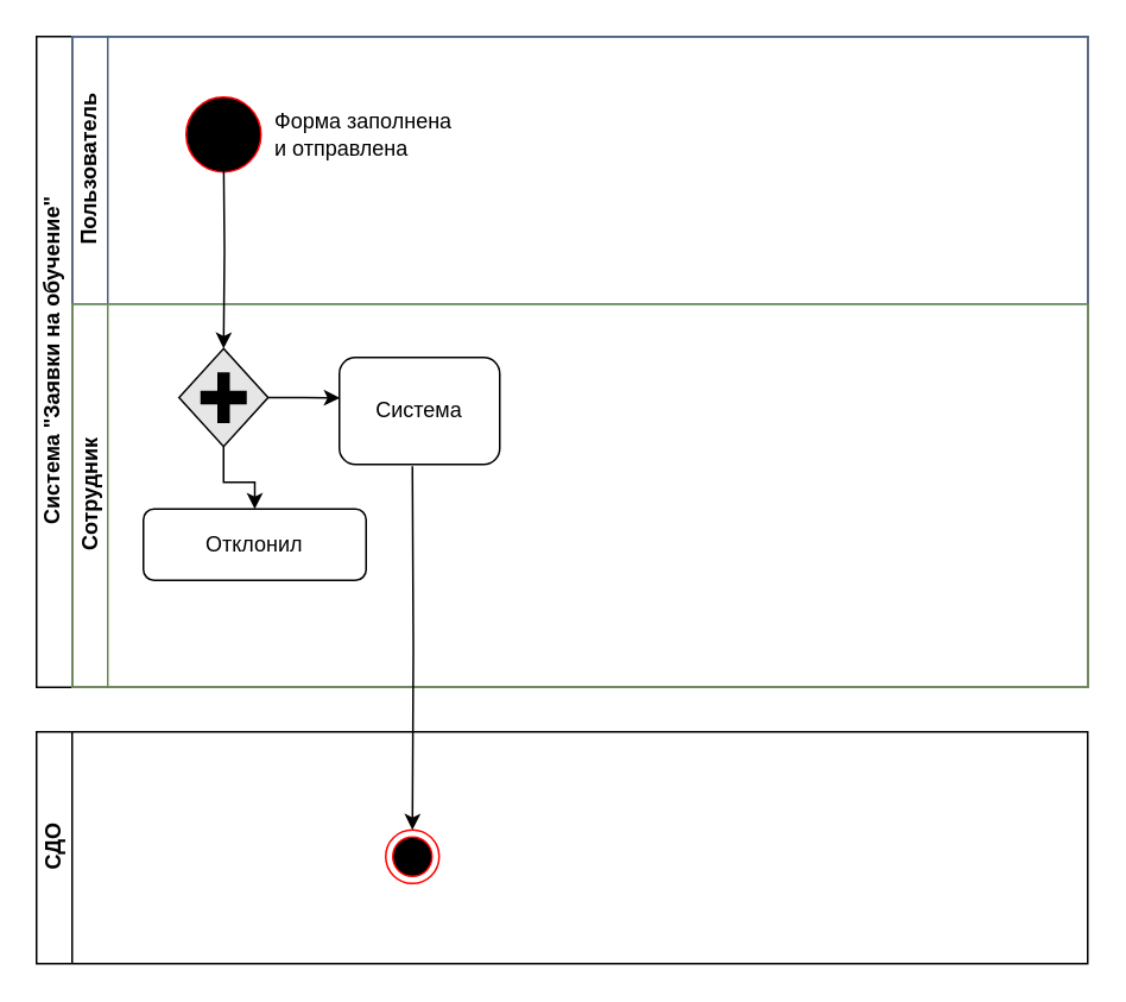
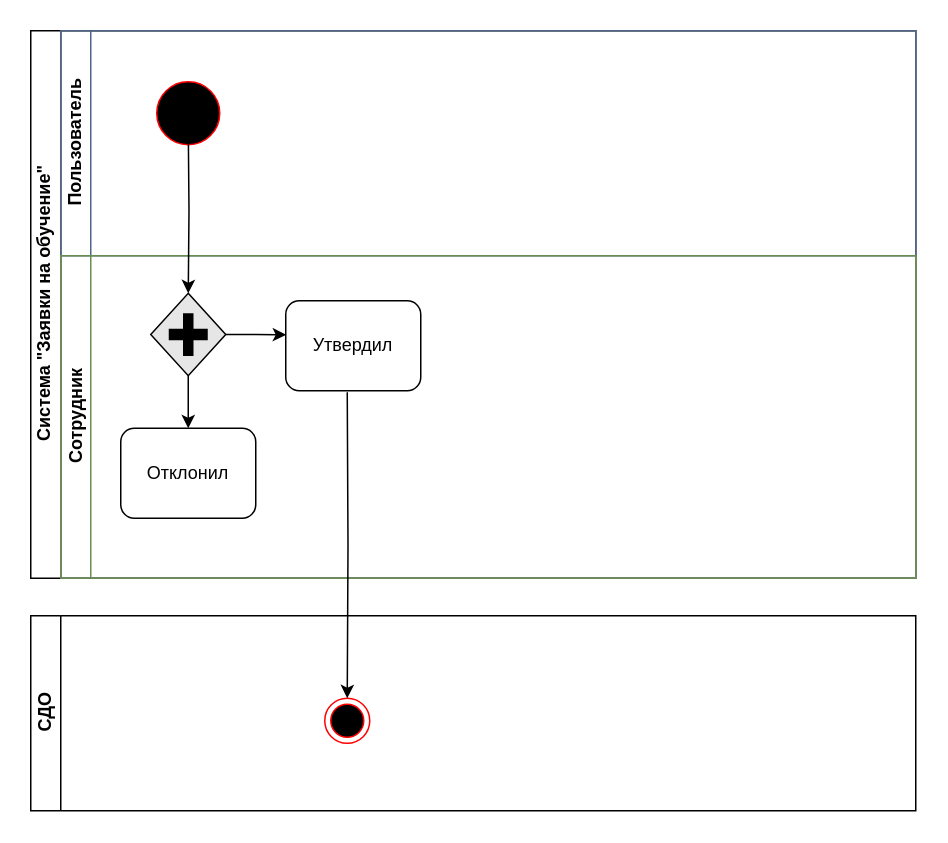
  <mxCell id="0" />
  <mxCell id="1" parent="0" />
  <mxCell id="2" value="Система &quot;Заявки на обучение&quot;" style="swimlane;html=1;childLayout=stackLayout;resizeParent=1;resizeParentMax=0;horizontal=0;startSize=20;horizontalStack=0;" parent="1" vertex="1"><mxGeometry x="20" y="20" width="590" height="365" as="geometry" /></mxCell>
  <mxCell id="3" value="Пользователь" style="swimlane;html=1;startSize=20;horizontal=0;fillColor=none;strokeColor=#4E668A;" parent="2" vertex="1"><mxGeometry x="20" width="570" height="150" as="geometry" /></mxCell>
  <mxCell id="4" value="" style="shape=startState;html=1;verticalLabelPosition=bottom;labelBackgroundColor=#ffffff;verticalAlign=top;align=center;outlineConnect=0;aspect=fixed;outline=standard;symbol=message;perimeter=ellipsePerimeter;fillColor=#000000;strokeColor=#ff0000;" parent="3" vertex="1"><mxGeometry x="60" y="30" width="50" height="50" as="geometry" /></mxCell>
- <mxCell id="5" value="Форма заполнена&amp;nbsp;&lt;div&gt;и отправлена&lt;/div&gt;" style="text;html=1;align=left;verticalAlign=middle;whiteSpace=wrap;rounded=0;" vertex="1" parent="3"><mxGeometry x="112" y="40" width="157" height="30" as="geometry" /></mxCell>
  <mxCell id="6" value="Сотрудник" style="swimlane;html=1;startSize=20;horizontal=0;fillColor=none;strokeColor=#688F51;" parent="2" vertex="1"><mxGeometry x="20" y="150" width="570" height="215" as="geometry"><mxRectangle x="20" y="215" width="1790" height="30" as="alternateBounds" /></mxGeometry></mxCell>
  <mxCell id="7" value="" style="edgeStyle=orthogonalEdgeStyle;rounded=0;orthogonalLoop=1;jettySize=auto;html=1;" edge="1" parent="6" source="9" target="11"><mxGeometry relative="1" as="geometry" /></mxCell>
  <mxCell id="8" value="" style="edgeStyle=orthogonalEdgeStyle;rounded=0;orthogonalLoop=1;jettySize=auto;html=1;entryX=0.003;entryY=0.379;entryDx=0;entryDy=0;entryPerimeter=0;" edge="1" parent="6" source="9" target="10"><mxGeometry relative="1" as="geometry" /></mxCell>
  <mxCell id="9" value="" style="shape=mxgraph.bpmn.gateway2;html=1;verticalLabelPosition=bottom;labelBackgroundColor=#ffffff;verticalAlign=top;align=center;perimeter=rhombusPerimeter;outlineConnect=0;outline=none;symbol=none;gwType=parallel;fillColor=#E6E6E6;" parent="6" vertex="1"><mxGeometry x="60" y="25" width="50" height="55" as="geometry" /></mxCell>
- <mxCell id="10" value="Система" style="shape=label;rectStyle=rounded;size=10;taskMarker=send;labelBackgroundColor=none;fillColor=#FFFFFF;rounded=1;whiteSpace=wrap;html=1;" parent="6" vertex="1"><mxGeometry x="150" y="30" width="90" height="60" as="geometry" /></mxCell>
- <mxCell id="11" value="Отклонил" style="shape=label;rectStyle=rounded;size=10;taskMarker=send;labelBackgroundColor=none;fillColor=#FFFFFF;rounded=1;whiteSpace=wrap;html=1;" vertex="1" parent="6"><mxGeometry x="40" y="115" width="125" height="40" as="geometry" /></mxCell>
+ <mxCell id="10" value="Утвердил" style="shape=label;rectStyle=rounded;size=10;taskMarker=send;labelBackgroundColor=none;fillColor=#FFFFFF;rounded=1;whiteSpace=wrap;html=1;" parent="6" vertex="1"><mxGeometry x="150" y="30" width="90" height="60" as="geometry" /></mxCell>
+ <mxCell id="11" value="Отклонил" style="shape=label;rectStyle=rounded;size=10;taskMarker=send;labelBackgroundColor=none;fillColor=#FFFFFF;rounded=1;whiteSpace=wrap;html=1;" vertex="1" parent="6"><mxGeometry x="40" y="115" width="90" height="60" as="geometry" /></mxCell>
  <mxCell id="12" value="" style="edgeStyle=orthogonalEdgeStyle;rounded=0;orthogonalLoop=1;jettySize=auto;html=1;" edge="1" parent="2" target="9"><mxGeometry relative="1" as="geometry"><mxPoint x="105.0" y="64" as="sourcePoint" /><mxPoint x="105" y="154" as="targetPoint" /><Array as="points" /></mxGeometry></mxCell>
  <mxCell id="13" value="СДО" style="swimlane;html=1;childLayout=stackLayout;resizeParent=1;resizeParentMax=0;horizontal=0;startSize=20;horizontalStack=0;labelBackgroundColor=none;fillColor=none;strokeColor=#000000;swimlaneFillColor=none;" parent="1" vertex="1"><mxGeometry x="20" y="410" width="590" height="130" as="geometry" /></mxCell>
  <mxCell id="14" value="" style="ellipse;html=1;shape=endState;fillColor=#000000;strokeColor=#ff0000;" vertex="1" parent="1"><mxGeometry x="216" y="465" width="30" height="30" as="geometry" /></mxCell>
  <mxCell id="15" value="" style="edgeStyle=orthogonalEdgeStyle;rounded=0;orthogonalLoop=1;jettySize=auto;html=1;entryX=0.5;entryY=0;entryDx=0;entryDy=0;" edge="1" parent="1" target="14"><mxGeometry relative="1" as="geometry"><mxPoint x="231" y="261" as="sourcePoint" /><mxPoint x="232" y="454" as="targetPoint" /></mxGeometry></mxCell>
